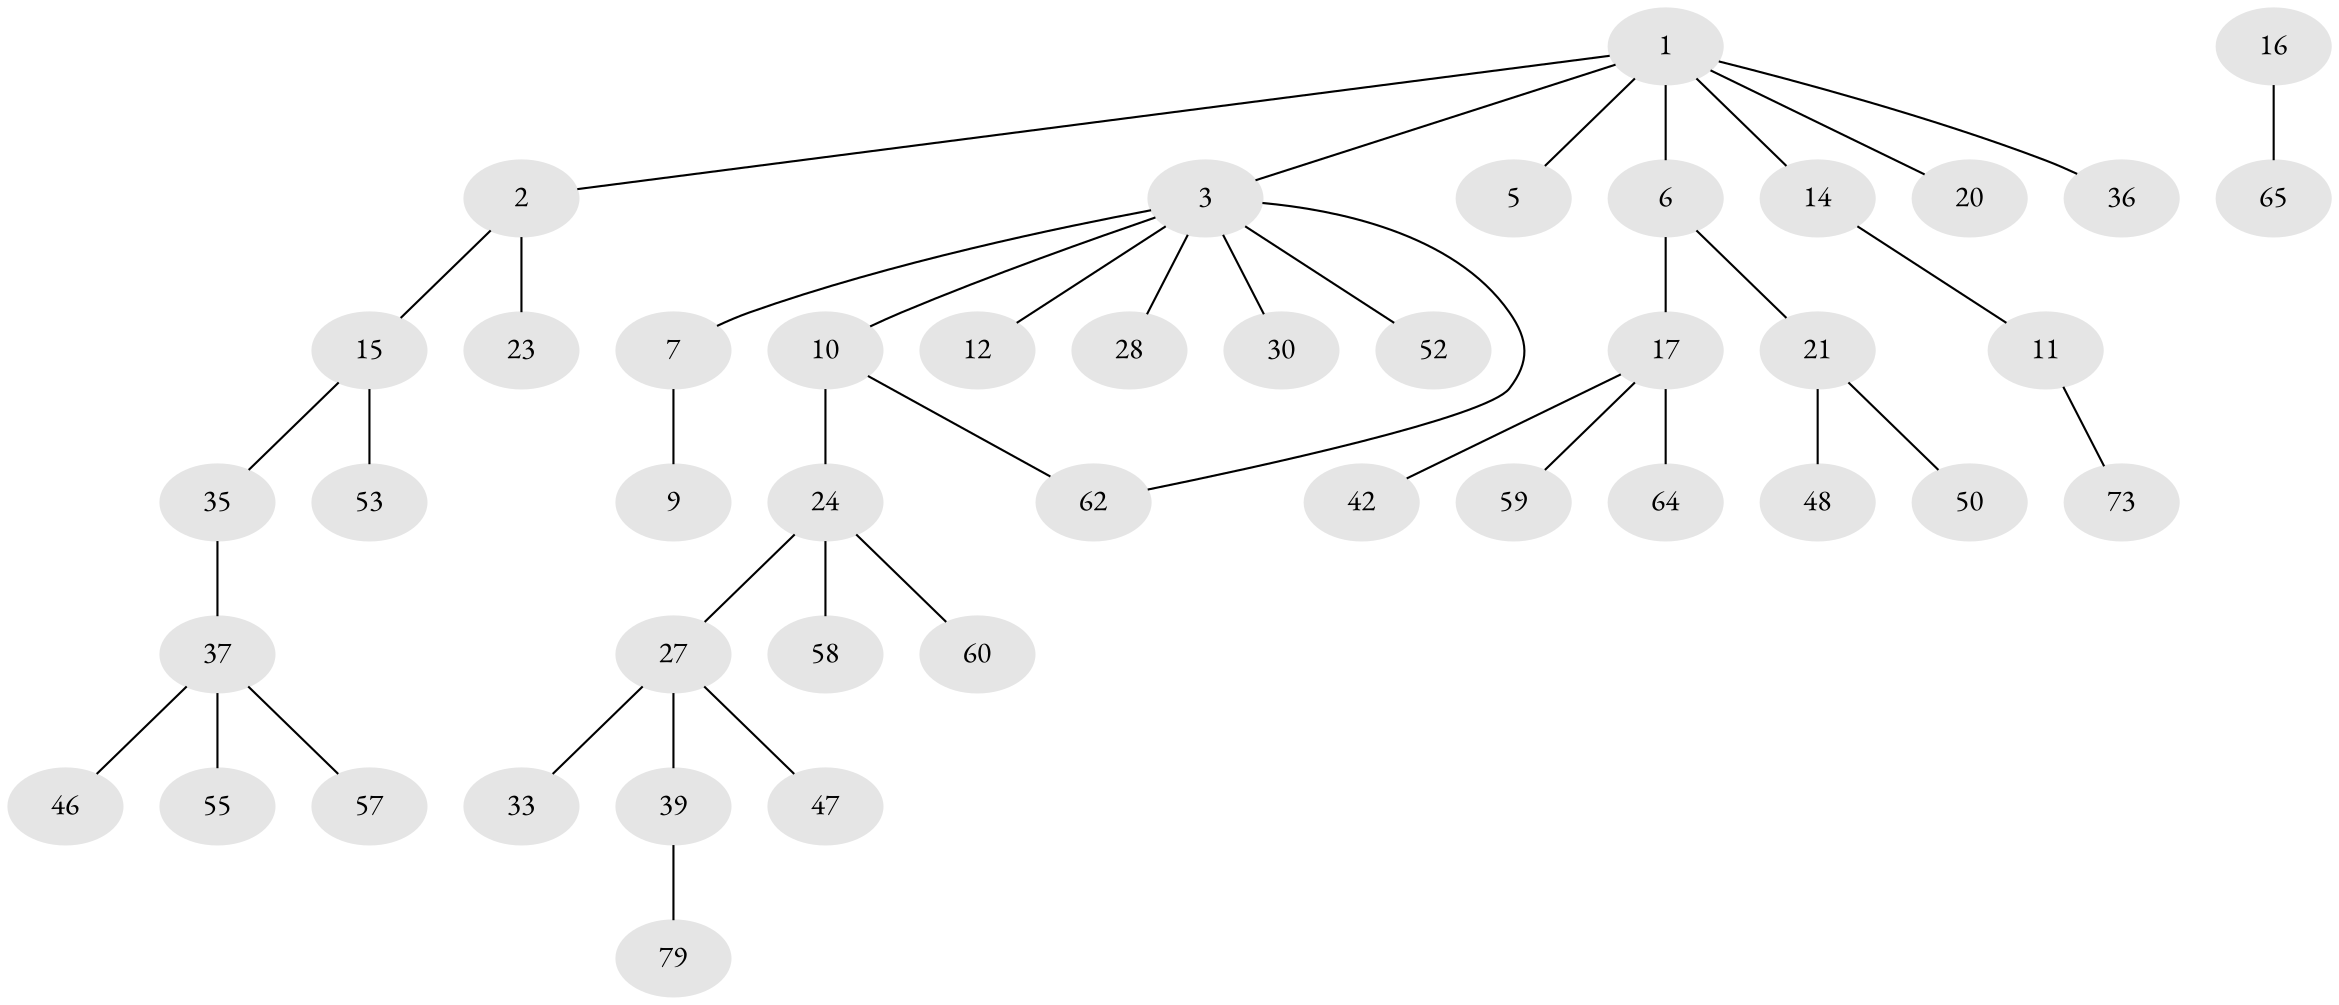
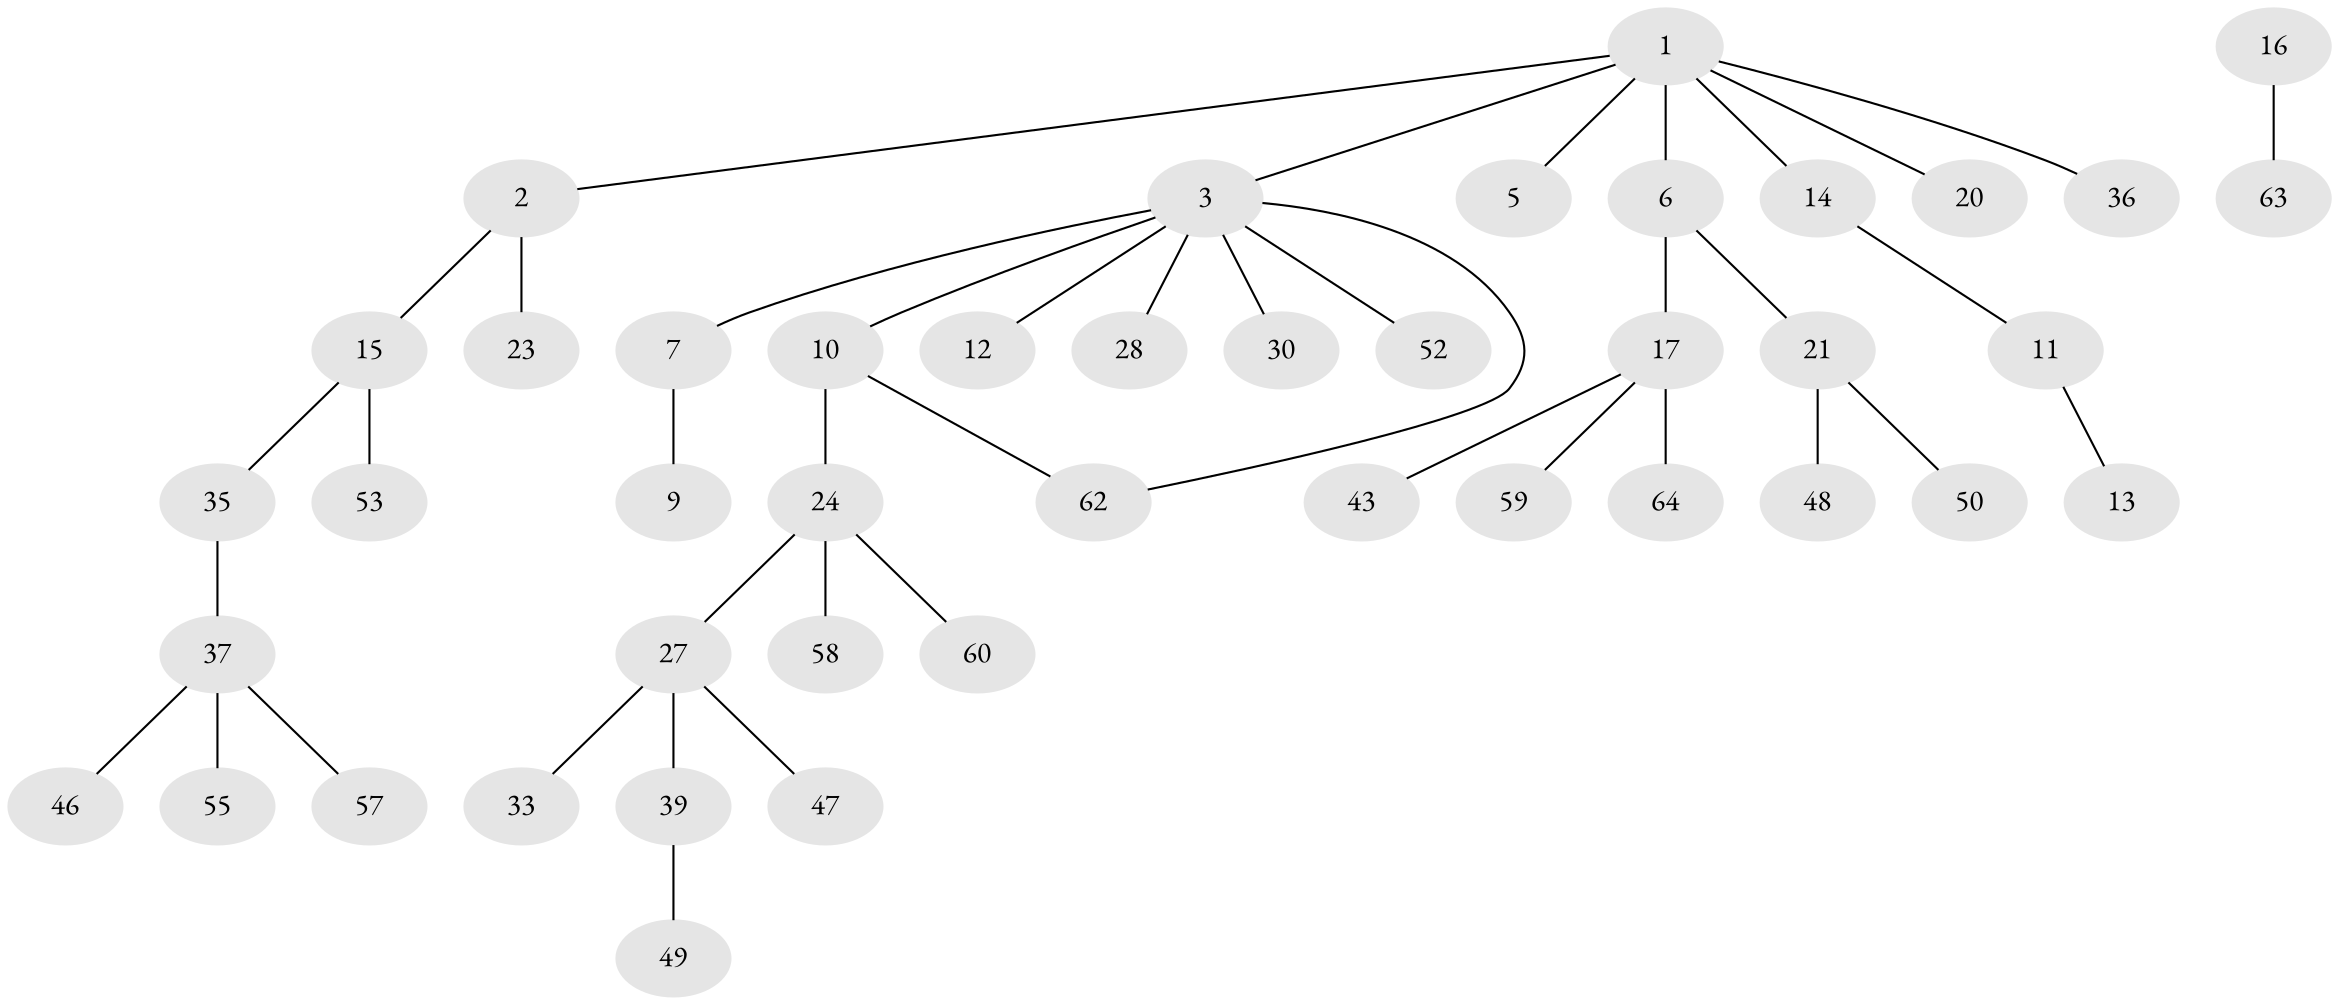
  graph {
    fontname="EB Garamond"
    node [color=gray90 fontname="EB Garamond" style=filled]
    edge [fontname="EB Garamond"]
    1 [super="+4"]
    2 [super="+41"]
    3 [super="+8"]
    5
    6
    14
    20 [super="+34"]
    36
    15 [super="+22"]
    23 [super="+45"]
    7
    10 [super="+25"]
    12
    28
    30
    52 [super="+61"]
    62
    17 [super="+54"]
    21 [super="+44"]
    11 [super="+51"]
-   13 [super="+26" label=73]
+   13 [super="+26"]
    35 [super="+42"]
    53 [super="+59"]
    9 [super="+19"]
    24 [super="+31"]
    16 [super="+18"]
-   63 [super="+66" label=65]
-   43 [label=42]
+   63 [super="+66"]
+   43
    n29 [label=59 super="+65"]
    64
    48
    50
    27 [super="+32"]
    58
    60
    37 [super="+40"]
    33
    39
    47
-   49 [label=79]
+   49
    46
    55
    57
    1 -- 2
    1 -- 3
    1 -- 5
    1 -- 6
    1 -- 14
    1 -- 20
    1 -- 36
    2 -- 15
    2 -- 23
    3 -- 7
    3 -- 10
    3 -- 12
    3 -- 28
    3 -- 30
    3 -- 52
    3 -- 62
    6 -- 17
    6 -- 21
    14 -- 11
    15 -- 35
    15 -- 53
    7 -- 9
    10 -- 62
    10 -- 24
    17 -- 43
    17 -- n29
    17 -- 64
    21 -- 48
    21 -- 50
    11 -- 13
    35 -- 37
    24 -- 27
    24 -- 58
    24 -- 60
    16 -- 63
    27 -- 33
    27 -- 39
    27 -- 47
    37 -- 46
    37 -- 55
    37 -- 57
    39 -- 49
  }
